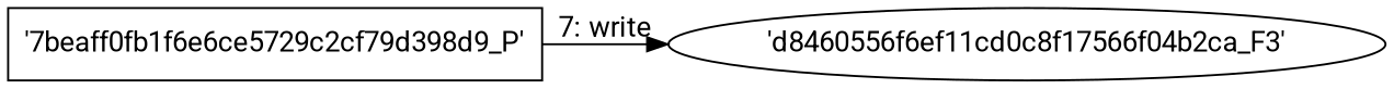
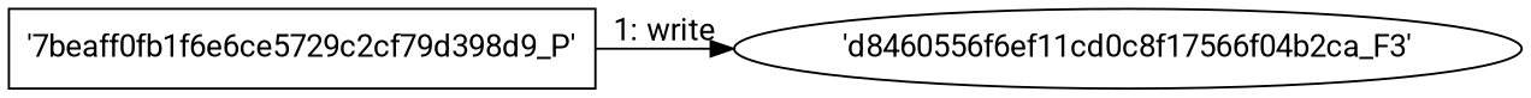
  digraph {
    engine=neato
    fixedsize=false
    fontsize=10
    nodesep=0.3
    rankdir=LR
    ranksep=0
    splines=true
    fontname=Roboto
    node [fontname=Roboto]
    "'d8460556f6ef11cd0c8f17566f04b2ca_F3'" [node_type=file shape=ellipse]
    "'7beaff0fb1f6e6ce5729c2cf79d398d9_P'" [node_type=Process shape=box]
-   "'7beaff0fb1f6e6ce5729c2cf79d398d9_P'" -> "'d8460556f6ef11cd0c8f17566f04b2ca_F3'" [label="7: write" fontname=Roboto]
+   "'7beaff0fb1f6e6ce5729c2cf79d398d9_P'" -> "'d8460556f6ef11cd0c8f17566f04b2ca_F3'" [label="1: write" fontname=Roboto]
  }
